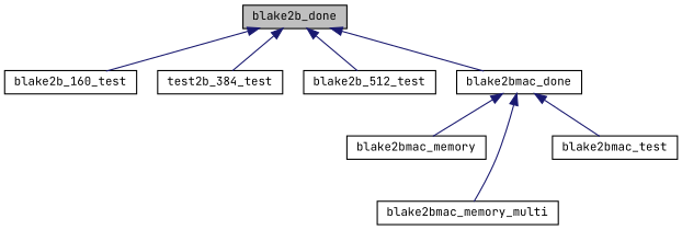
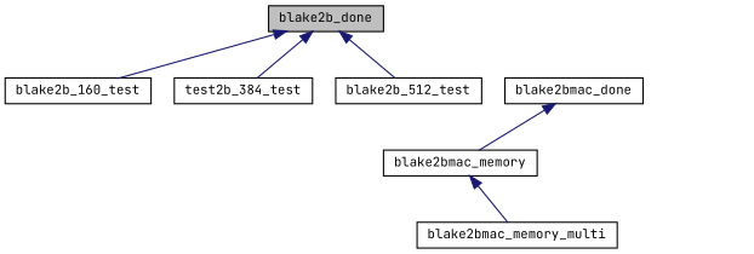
  digraph {
    fontname="JetBrains Mono"
    rankdir=TB
    node [color=black fillcolor=white fontname="JetBrains Mono" fontsize=10 shape=record style=filled]
    edge [color=midnightblue dir=back fontname="JetBrains Mono" fontsize=10 labelfontname=Helvetica labelfontsize=10 style=solid]
    n1 [fillcolor=grey75 fontcolor=black height=0.2 label=blake2b_done width=0.4]
    n2 [height=0.2 label=blake2b_160_test width=0.4]
    n3 [height=0.2 label=test2b_384_test width=0.4]
    n4 [height=0.2 label=blake2b_512_test width=0.4]
    n5 [height=0.2 label=blake2bmac_done width=0.4]
    n6 [height=0.2 label=blake2bmac_memory width=0.4]
    n7 [height=0.2 label=blake2bmac_memory_multi width=0.4]
-   n8 [height=0.2 label=blake2bmac_test width=0.4]
    n1 -> n2
    n1 -> n3
    n1 -> n4
-   n1 -> n5
    n5 -> n6
-   n5 -> n7
-   n5 -> n8
+   n6 -> n7
  }
